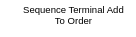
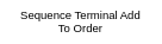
  <mxCell id="0" />
  <mxCell id="1" parent="0" />
- <mxCell id="2" value="&lt;font style=&quot;font-size: 16px&quot;&gt;Sequence Terminal Add To Order&lt;/font&gt;" style="text;html=1;strokeColor=none;fillColor=none;align=center;verticalAlign=middle;whiteSpace=wrap;rounded=0;" vertex="1" parent="1"><mxGeometry x="30" y="15" width="185" height="20" as="geometry" /></mxCell>
+ <mxCell id="2" value="&lt;font style=&quot;font-size: 16px&quot;&gt;Sequence Terminal Add To Order&lt;/font&gt;" style="text;html=1;strokeColor=none;fillColor=none;align=center;verticalAlign=middle;whiteSpace=wrap;rounded=0;" vertex="1" parent="1"><mxGeometry x="20" y="20" width="185" height="20" as="geometry" /></mxCell>
